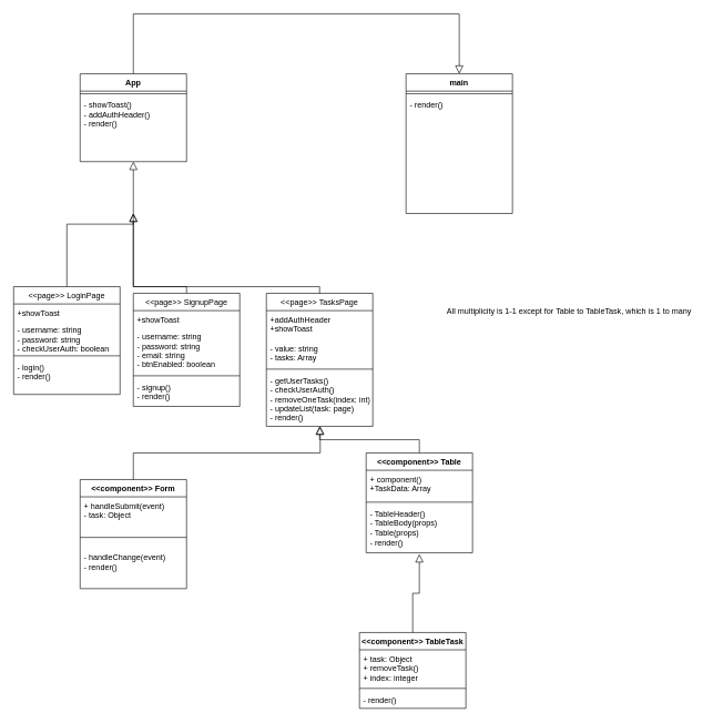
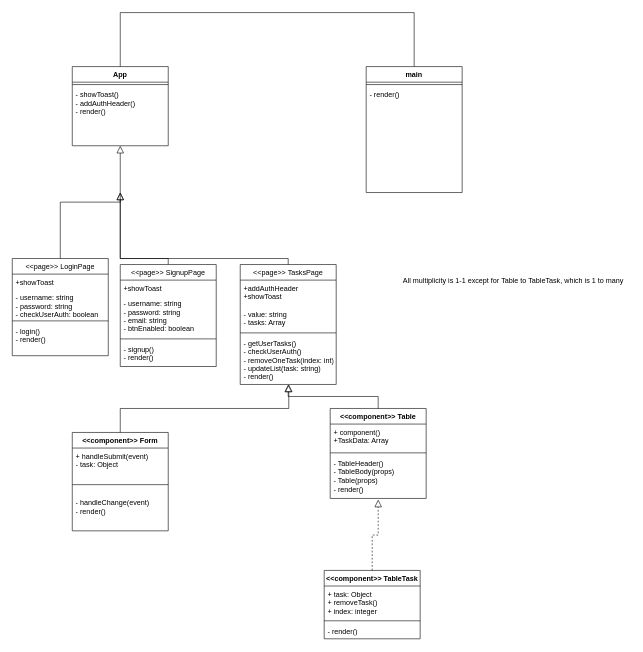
  <mxCell id="0" />
  <mxCell id="1" parent="0" />
  <mxCell id="2" value="App" style="swimlane;fontStyle=1;align=center;verticalAlign=top;childLayout=stackLayout;horizontal=1;startSize=26;horizontalStack=0;resizeParent=1;resizeLast=0;collapsible=1;marginBottom=0;rounded=0;shadow=0;strokeWidth=1;" parent="1" vertex="1"><mxGeometry x="120" y="110" width="160" height="132" as="geometry"><mxRectangle x="230" y="140" width="160" height="26" as="alternateBounds" /></mxGeometry></mxCell>
  <mxCell id="3" value="" style="line;html=1;strokeWidth=1;align=left;verticalAlign=middle;spacingTop=-1;spacingLeft=3;spacingRight=3;rotatable=0;labelPosition=right;points=[];portConstraint=eastwest;" parent="2" vertex="1"><mxGeometry y="26" width="160" height="8" as="geometry" /></mxCell>
  <mxCell id="4" value="- showToast()&#10;- addAuthHeader()&#10;- render()" style="text;align=left;verticalAlign=top;spacingLeft=4;spacingRight=4;overflow=hidden;rotatable=0;points=[[0,0.5],[1,0.5]];portConstraint=eastwest;" parent="2" vertex="1"><mxGeometry y="34" width="160" height="98" as="geometry" /></mxCell>
  <mxCell id="5" value="&lt;&lt;page&gt;&gt; LoginPage" style="swimlane;fontStyle=0;align=center;verticalAlign=top;childLayout=stackLayout;horizontal=1;startSize=26;horizontalStack=0;resizeParent=1;resizeLast=0;collapsible=1;marginBottom=0;rounded=0;shadow=0;strokeWidth=1;" parent="1" vertex="1"><mxGeometry x="20" y="430" width="160" height="162" as="geometry"><mxRectangle x="130" y="380" width="160" height="26" as="alternateBounds" /></mxGeometry></mxCell>
  <mxCell id="6" value="+showToast" style="text;align=left;verticalAlign=top;spacingLeft=4;spacingRight=4;overflow=hidden;rotatable=0;points=[[0,0.5],[1,0.5]];portConstraint=eastwest;" parent="5" vertex="1"><mxGeometry y="26" width="160" height="26" as="geometry" /></mxCell>
  <mxCell id="7" value="- username: string&#10;- password: string&#10;- checkUserAuth: boolean" style="text;align=left;verticalAlign=top;spacingLeft=4;spacingRight=4;overflow=hidden;rotatable=0;points=[[0,0.5],[1,0.5]];portConstraint=eastwest;rounded=0;shadow=0;html=0;" parent="5" vertex="1"><mxGeometry y="52" width="160" height="48" as="geometry" /></mxCell>
  <mxCell id="8" value="" style="line;html=1;strokeWidth=1;align=left;verticalAlign=middle;spacingTop=-1;spacingLeft=3;spacingRight=3;rotatable=0;labelPosition=right;points=[];portConstraint=eastwest;" parent="5" vertex="1"><mxGeometry y="100" width="160" height="8" as="geometry" /></mxCell>
  <mxCell id="9" value="- login()&#10;- render()" style="text;align=left;verticalAlign=top;spacingLeft=4;spacingRight=4;overflow=hidden;rotatable=0;points=[[0,0.5],[1,0.5]];portConstraint=eastwest;fontStyle=0" parent="5" vertex="1"><mxGeometry y="108" width="160" height="54" as="geometry" /></mxCell>
  <mxCell id="10" value="" style="endArrow=block;endSize=10;endFill=0;shadow=0;strokeWidth=1;rounded=0;curved=0;edgeStyle=elbowEdgeStyle;elbow=vertical;" parent="1" source="5" target="2" edge="1"><mxGeometry width="160" relative="1" as="geometry"><mxPoint x="100" y="193" as="sourcePoint" /><mxPoint x="100" y="193" as="targetPoint" /></mxGeometry></mxCell>
  <mxCell id="11" value="" style="endArrow=block;endSize=10;endFill=0;shadow=0;strokeWidth=1;rounded=0;curved=0;edgeStyle=elbowEdgeStyle;elbow=vertical;exitX=0.5;exitY=0;exitDx=0;exitDy=0;" parent="1" source="15" edge="1"><mxGeometry width="160" relative="1" as="geometry"><mxPoint x="230" y="530" as="sourcePoint" /><mxPoint x="200" y="320" as="targetPoint" /><Array as="points"><mxPoint x="200" y="430" /></Array></mxGeometry></mxCell>
  <mxCell id="12" value="main" style="swimlane;fontStyle=1;align=center;verticalAlign=top;childLayout=stackLayout;horizontal=1;startSize=26;horizontalStack=0;resizeParent=1;resizeLast=0;collapsible=1;marginBottom=0;rounded=0;shadow=0;strokeWidth=1;" vertex="1" parent="1"><mxGeometry x="610" y="110" width="160" height="210" as="geometry"><mxRectangle x="230" y="140" width="160" height="26" as="alternateBounds" /></mxGeometry></mxCell>
  <mxCell id="13" value="" style="line;html=1;strokeWidth=1;align=left;verticalAlign=middle;spacingTop=-1;spacingLeft=3;spacingRight=3;rotatable=0;labelPosition=right;points=[];portConstraint=eastwest;" vertex="1" parent="12"><mxGeometry y="26" width="160" height="8" as="geometry" /></mxCell>
  <mxCell id="14" value="- render()" style="text;align=left;verticalAlign=top;spacingLeft=4;spacingRight=4;overflow=hidden;rotatable=0;points=[[0,0.5],[1,0.5]];portConstraint=eastwest;" vertex="1" parent="12"><mxGeometry y="34" width="160" height="98" as="geometry" /></mxCell>
  <mxCell id="15" value="&lt;&lt;page&gt;&gt; SignupPage" style="swimlane;fontStyle=0;align=center;verticalAlign=top;childLayout=stackLayout;horizontal=1;startSize=26;horizontalStack=0;resizeParent=1;resizeLast=0;collapsible=1;marginBottom=0;rounded=0;shadow=0;strokeWidth=1;" vertex="1" parent="1"><mxGeometry x="200" y="440" width="160" height="170" as="geometry"><mxRectangle x="130" y="380" width="160" height="26" as="alternateBounds" /></mxGeometry></mxCell>
  <mxCell id="16" value="+showToast" style="text;align=left;verticalAlign=top;spacingLeft=4;spacingRight=4;overflow=hidden;rotatable=0;points=[[0,0.5],[1,0.5]];portConstraint=eastwest;" vertex="1" parent="15"><mxGeometry y="26" width="160" height="26" as="geometry" /></mxCell>
  <mxCell id="17" value="- username: string&#10;- password: string&#10;- email: string&#10;- btnEnabled: boolean" style="text;align=left;verticalAlign=top;spacingLeft=4;spacingRight=4;overflow=hidden;rotatable=0;points=[[0,0.5],[1,0.5]];portConstraint=eastwest;rounded=0;shadow=0;html=0;" vertex="1" parent="15"><mxGeometry y="52" width="160" height="68" as="geometry" /></mxCell>
  <mxCell id="18" value="" style="line;html=1;strokeWidth=1;align=left;verticalAlign=middle;spacingTop=-1;spacingLeft=3;spacingRight=3;rotatable=0;labelPosition=right;points=[];portConstraint=eastwest;" vertex="1" parent="15"><mxGeometry y="120" width="160" height="8" as="geometry" /></mxCell>
  <mxCell id="19" value="- signup()&#10;- render()" style="text;align=left;verticalAlign=top;spacingLeft=4;spacingRight=4;overflow=hidden;rotatable=0;points=[[0,0.5],[1,0.5]];portConstraint=eastwest;fontStyle=0" vertex="1" parent="15"><mxGeometry y="128" width="160" height="42" as="geometry" /></mxCell>
  <mxCell id="20" value="&lt;&lt;page&gt;&gt; TasksPage" style="swimlane;fontStyle=0;align=center;verticalAlign=top;childLayout=stackLayout;horizontal=1;startSize=26;horizontalStack=0;resizeParent=1;resizeLast=0;collapsible=1;marginBottom=0;rounded=0;shadow=0;strokeWidth=1;" vertex="1" parent="1"><mxGeometry x="400" y="440" width="160" height="200" as="geometry"><mxRectangle x="130" y="380" width="160" height="26" as="alternateBounds" /></mxGeometry></mxCell>
  <mxCell id="21" value="+addAuthHeader&#10;+showToast" style="text;align=left;verticalAlign=top;spacingLeft=4;spacingRight=4;overflow=hidden;rotatable=0;points=[[0,0.5],[1,0.5]];portConstraint=eastwest;" vertex="1" parent="20"><mxGeometry y="26" width="160" height="44" as="geometry" /></mxCell>
  <mxCell id="22" value="- value: string&#10;- tasks: Array" style="text;align=left;verticalAlign=top;spacingLeft=4;spacingRight=4;overflow=hidden;rotatable=0;points=[[0,0.5],[1,0.5]];portConstraint=eastwest;rounded=0;shadow=0;html=0;" vertex="1" parent="20"><mxGeometry y="70" width="160" height="40" as="geometry" /></mxCell>
  <mxCell id="23" value="" style="line;html=1;strokeWidth=1;align=left;verticalAlign=middle;spacingTop=-1;spacingLeft=3;spacingRight=3;rotatable=0;labelPosition=right;points=[];portConstraint=eastwest;" vertex="1" parent="20"><mxGeometry y="110" width="160" height="8" as="geometry" /></mxCell>
- <mxCell id="24" value="- getUserTasks()&#10;- checkUserAuth()&#10;- removeOneTask(index: int)&#10;- updateList(task: page)&#10;- render()" style="text;align=left;verticalAlign=top;spacingLeft=4;spacingRight=4;overflow=hidden;rotatable=0;points=[[0,0.5],[1,0.5]];portConstraint=eastwest;fontStyle=0" vertex="1" parent="20"><mxGeometry y="118" width="160" height="82" as="geometry" /></mxCell>
+ <mxCell id="24" value="- getUserTasks()&#10;- checkUserAuth()&#10;- removeOneTask(index: int)&#10;- updateList(task: string)&#10;- render()" style="text;align=left;verticalAlign=top;spacingLeft=4;spacingRight=4;overflow=hidden;rotatable=0;points=[[0,0.5],[1,0.5]];portConstraint=eastwest;fontStyle=0" vertex="1" parent="20"><mxGeometry y="118" width="160" height="82" as="geometry" /></mxCell>
  <mxCell id="25" value="" style="endArrow=block;endSize=10;endFill=0;shadow=0;strokeWidth=1;rounded=0;curved=0;edgeStyle=elbowEdgeStyle;elbow=vertical;exitX=0.5;exitY=0;exitDx=0;exitDy=0;" edge="1" parent="1" source="20"><mxGeometry width="160" relative="1" as="geometry"><mxPoint x="240" y="540" as="sourcePoint" /><mxPoint x="200" y="320" as="targetPoint" /><Array as="points"><mxPoint x="200" y="430" /></Array></mxGeometry></mxCell>
  <mxCell id="26" value="&amp;lt;&amp;lt;component&amp;gt;&amp;gt; Table" style="swimlane;fontStyle=1;align=center;verticalAlign=top;childLayout=stackLayout;horizontal=1;startSize=26;horizontalStack=0;resizeParent=1;resizeParentMax=0;resizeLast=0;collapsible=1;marginBottom=0;whiteSpace=wrap;html=1;" vertex="1" parent="1"><mxGeometry x="550" y="680" width="160" height="150" as="geometry" /></mxCell>
  <mxCell id="27" value="&lt;div&gt;+ component()&lt;/div&gt;&lt;div&gt;+TaskData: Array&lt;/div&gt;" style="text;strokeColor=none;fillColor=none;align=left;verticalAlign=top;spacingLeft=4;spacingRight=4;overflow=hidden;rotatable=0;points=[[0,0.5],[1,0.5]];portConstraint=eastwest;whiteSpace=wrap;html=1;" vertex="1" parent="26"><mxGeometry y="26" width="160" height="44" as="geometry" /></mxCell>
  <mxCell id="28" value="" style="line;strokeWidth=1;fillColor=none;align=left;verticalAlign=middle;spacingTop=-1;spacingLeft=3;spacingRight=3;rotatable=0;labelPosition=right;points=[];portConstraint=eastwest;strokeColor=inherit;" vertex="1" parent="26"><mxGeometry y="70" width="160" height="8" as="geometry" /></mxCell>
  <mxCell id="29" value="&lt;div&gt;- TableHeader()&lt;/div&gt;&lt;div&gt;- TableBody(props)&lt;/div&gt;&lt;div&gt;- Table(props)&lt;/div&gt;&lt;div&gt;- render()&lt;/div&gt;" style="text;strokeColor=none;fillColor=none;align=left;verticalAlign=top;spacingLeft=4;spacingRight=4;overflow=hidden;rotatable=0;points=[[0,0.5],[1,0.5]];portConstraint=eastwest;whiteSpace=wrap;html=1;" vertex="1" parent="26"><mxGeometry y="78" width="160" height="72" as="geometry" /></mxCell>
  <mxCell id="30" value="&amp;lt;&amp;lt;component&amp;gt;&amp;gt; TableTask" style="swimlane;fontStyle=1;align=center;verticalAlign=top;childLayout=stackLayout;horizontal=1;startSize=26;horizontalStack=0;resizeParent=1;resizeParentMax=0;resizeLast=0;collapsible=1;marginBottom=0;whiteSpace=wrap;html=1;" vertex="1" parent="1"><mxGeometry x="540" y="950" width="160" height="114" as="geometry" /></mxCell>
  <mxCell id="31" value="+ task: Object&lt;div&gt;+ removeTask()&lt;/div&gt;&lt;div&gt;+ index: integer&lt;/div&gt;" style="text;strokeColor=none;fillColor=none;align=left;verticalAlign=top;spacingLeft=4;spacingRight=4;overflow=hidden;rotatable=0;points=[[0,0.5],[1,0.5]];portConstraint=eastwest;whiteSpace=wrap;html=1;" vertex="1" parent="30"><mxGeometry y="26" width="160" height="54" as="geometry" /></mxCell>
  <mxCell id="32" value="" style="line;strokeWidth=1;fillColor=none;align=left;verticalAlign=middle;spacingTop=-1;spacingLeft=3;spacingRight=3;rotatable=0;labelPosition=right;points=[];portConstraint=eastwest;strokeColor=inherit;" vertex="1" parent="30"><mxGeometry y="80" width="160" height="8" as="geometry" /></mxCell>
  <mxCell id="33" value="- render()" style="text;strokeColor=none;fillColor=none;align=left;verticalAlign=top;spacingLeft=4;spacingRight=4;overflow=hidden;rotatable=0;points=[[0,0.5],[1,0.5]];portConstraint=eastwest;whiteSpace=wrap;html=1;" vertex="1" parent="30"><mxGeometry y="88" width="160" height="26" as="geometry" /></mxCell>
  <mxCell id="34" value="&amp;lt;&amp;lt;component&amp;gt;&amp;gt; Form" style="swimlane;fontStyle=1;align=center;verticalAlign=top;childLayout=stackLayout;horizontal=1;startSize=26;horizontalStack=0;resizeParent=1;resizeParentMax=0;resizeLast=0;collapsible=1;marginBottom=0;whiteSpace=wrap;html=1;" vertex="1" parent="1"><mxGeometry x="120" y="720" width="160" height="164" as="geometry" /></mxCell>
  <mxCell id="35" value="&lt;div&gt;+ handleSubmit(event)&lt;/div&gt;&lt;div&gt;- task: Object&lt;/div&gt;" style="text;strokeColor=none;fillColor=none;align=left;verticalAlign=top;spacingLeft=4;spacingRight=4;overflow=hidden;rotatable=0;points=[[0,0.5],[1,0.5]];portConstraint=eastwest;whiteSpace=wrap;html=1;" vertex="1" parent="34"><mxGeometry y="26" width="160" height="44" as="geometry" /></mxCell>
  <mxCell id="36" value="" style="line;strokeWidth=1;fillColor=none;align=left;verticalAlign=middle;spacingTop=-1;spacingLeft=3;spacingRight=3;rotatable=0;labelPosition=right;points=[];portConstraint=eastwest;strokeColor=inherit;" vertex="1" parent="34"><mxGeometry y="70" width="160" height="34" as="geometry" /></mxCell>
  <mxCell id="37" value="&lt;div&gt;- handleChange(event)&lt;/div&gt;&lt;div&gt;- render()&lt;/div&gt;" style="text;strokeColor=none;fillColor=none;align=left;verticalAlign=top;spacingLeft=4;spacingRight=4;overflow=hidden;rotatable=0;points=[[0,0.5],[1,0.5]];portConstraint=eastwest;whiteSpace=wrap;html=1;" vertex="1" parent="34"><mxGeometry y="104" width="160" height="60" as="geometry" /></mxCell>
  <mxCell id="38" value="" style="endArrow=block;endSize=10;endFill=0;shadow=0;strokeWidth=1;rounded=0;curved=0;edgeStyle=elbowEdgeStyle;elbow=vertical;exitX=0.5;exitY=0;exitDx=0;exitDy=0;entryX=0.506;entryY=1;entryDx=0;entryDy=0;entryPerimeter=0;" edge="1" parent="1" source="34" target="24"><mxGeometry width="160" relative="1" as="geometry"><mxPoint x="110" y="440" as="sourcePoint" /><mxPoint x="210" y="330" as="targetPoint" /></mxGeometry></mxCell>
  <mxCell id="39" value="" style="endArrow=block;endSize=10;endFill=0;shadow=0;strokeWidth=1;rounded=0;curved=0;edgeStyle=elbowEdgeStyle;elbow=vertical;exitX=0.5;exitY=0;exitDx=0;exitDy=0;" edge="1" parent="1" source="26" target="24"><mxGeometry width="160" relative="1" as="geometry"><mxPoint x="210" y="730" as="sourcePoint" /><mxPoint x="520" y="650" as="targetPoint" /></mxGeometry></mxCell>
- <mxCell id="40" value="" style="endArrow=block;endSize=10;endFill=0;shadow=0;strokeWidth=1;rounded=0;curved=0;edgeStyle=elbowEdgeStyle;elbow=vertical;exitX=0.5;exitY=0;exitDx=0;exitDy=0;entryX=0.5;entryY=1.028;entryDx=0;entryDy=0;entryPerimeter=0;" edge="1" parent="1" source="30" target="29"><mxGeometry width="160" relative="1" as="geometry"><mxPoint x="640" y="690" as="sourcePoint" /><mxPoint x="490" y="650" as="targetPoint" /></mxGeometry></mxCell>
- <mxCell id="41" value="" style="endArrow=block;endSize=10;endFill=0;shadow=0;strokeWidth=1;rounded=0;curved=0;edgeStyle=elbowEdgeStyle;elbow=vertical;exitX=0.5;exitY=0;exitDx=0;exitDy=0;entryX=0.5;entryY=0;entryDx=0;entryDy=0;" edge="1" parent="1" source="2" target="12"><mxGeometry width="160" relative="1" as="geometry"><mxPoint x="490" y="450" as="sourcePoint" /><mxPoint x="210" y="330" as="targetPoint" /><Array as="points"><mxPoint x="450" y="20" /></Array></mxGeometry></mxCell>
+ <mxCell id="40" value="" style="endArrow=block;endSize=10;endFill=0;shadow=0;strokeWidth=1;rounded=0;curved=0;edgeStyle=elbowEdgeStyle;elbow=vertical;exitX=0.5;exitY=0;exitDx=0;exitDy=0;entryX=0.5;entryY=1.028;entryDx=0;entryDy=0;entryPerimeter=0;dashed=1;" edge="1" parent="1" source="30" target="29"><mxGeometry width="160" relative="1" as="geometry"><mxPoint x="640" y="690" as="sourcePoint" /><mxPoint x="490" y="650" as="targetPoint" /></mxGeometry></mxCell>
+ <mxCell id="41" value="" style="endArrow=none;endSize=10;endFill=0;shadow=0;strokeWidth=1;rounded=0;curved=0;edgeStyle=elbowEdgeStyle;elbow=vertical;exitX=0.5;exitY=0;exitDx=0;exitDy=0;entryX=0.5;entryY=0;entryDx=0;entryDy=0;" edge="1" parent="1" source="2" target="12"><mxGeometry width="160" relative="1" as="geometry"><mxPoint x="490" y="450" as="sourcePoint" /><mxPoint x="210" y="330" as="targetPoint" /><Array as="points"><mxPoint x="450" y="20" /></Array></mxGeometry></mxCell>
  <mxCell id="42" value="All multiplicity is 1-1 except for Table to TableTask, which is 1 to many" style="text;html=1;align=center;verticalAlign=middle;resizable=0;points=[];autosize=1;strokeColor=none;fillColor=none;" vertex="1" parent="1"><mxGeometry x="660" y="453" width="390" height="30" as="geometry" /></mxCell>
